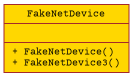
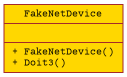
  digraph {
    fontname="Courier Prime"
-   n1 [color=brown fillcolor=gold fontcolor=black fontname="Courier Prime" fontsize=10 height=0.2 label="{FakeNetDevice\n||+ FakeNetDevice()\l+ FakeNetDevice3()\l}" shape=record style=filled width=0.4]
+   n1 [color=brown fillcolor=gold fontcolor=black fontname="Courier Prime" fontsize=10 height=0.2 label="{FakeNetDevice\n||+ FakeNetDevice()\l+ Doit3()\l}" shape=record style=filled width=0.4]
  }
